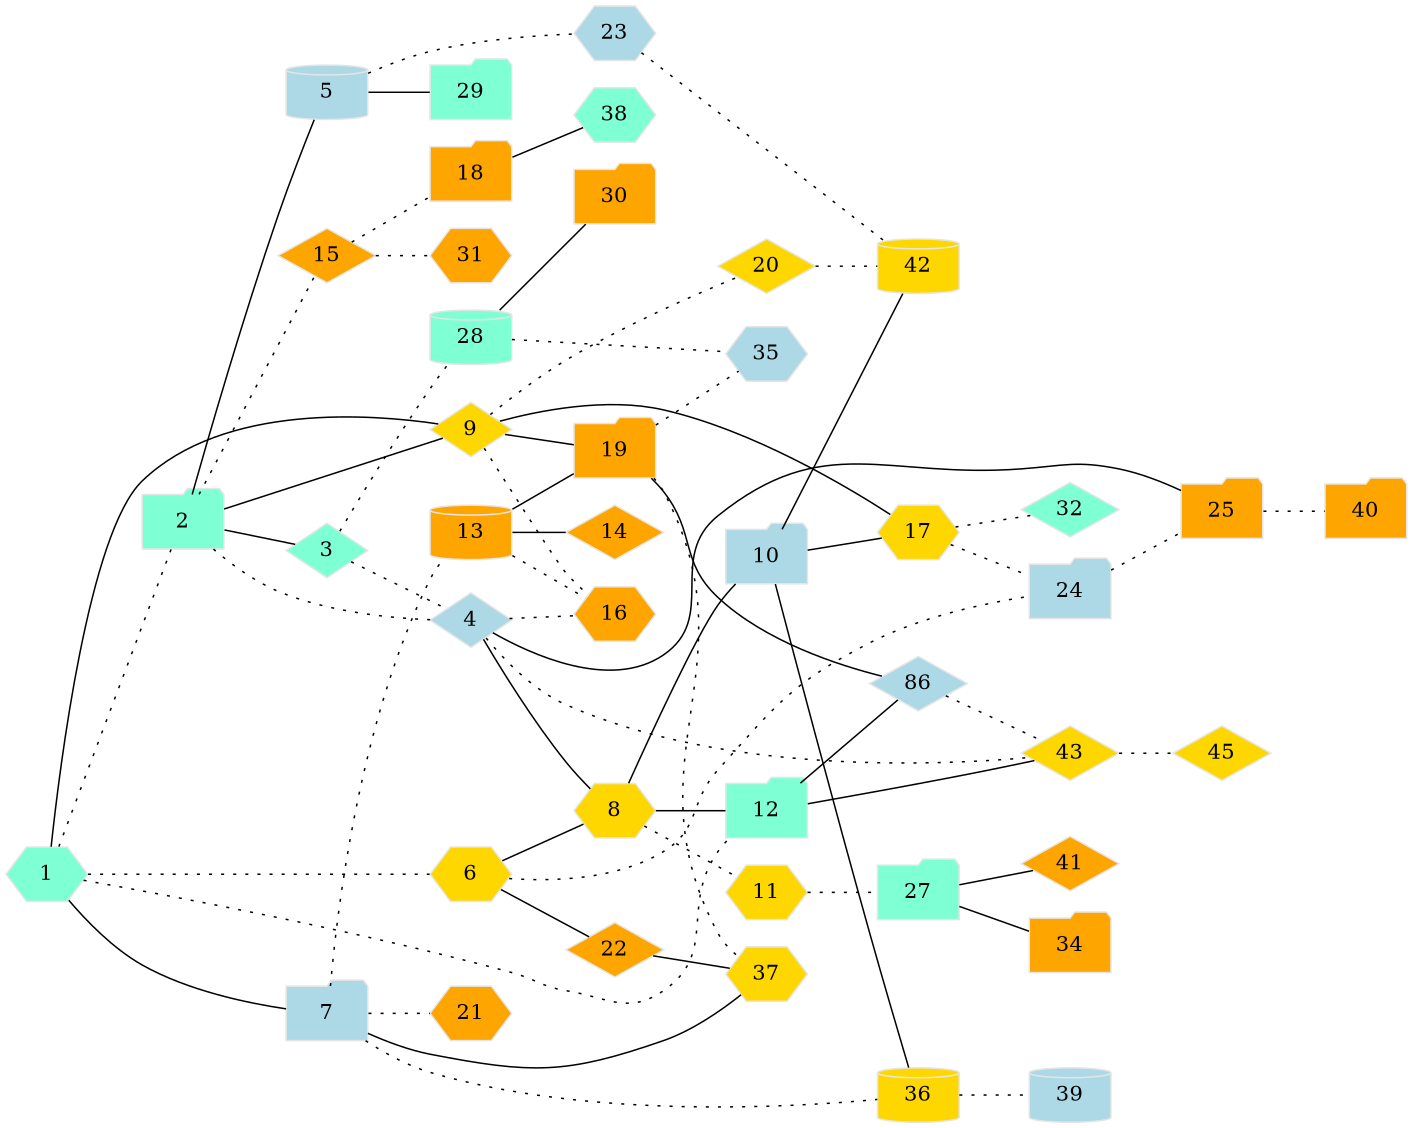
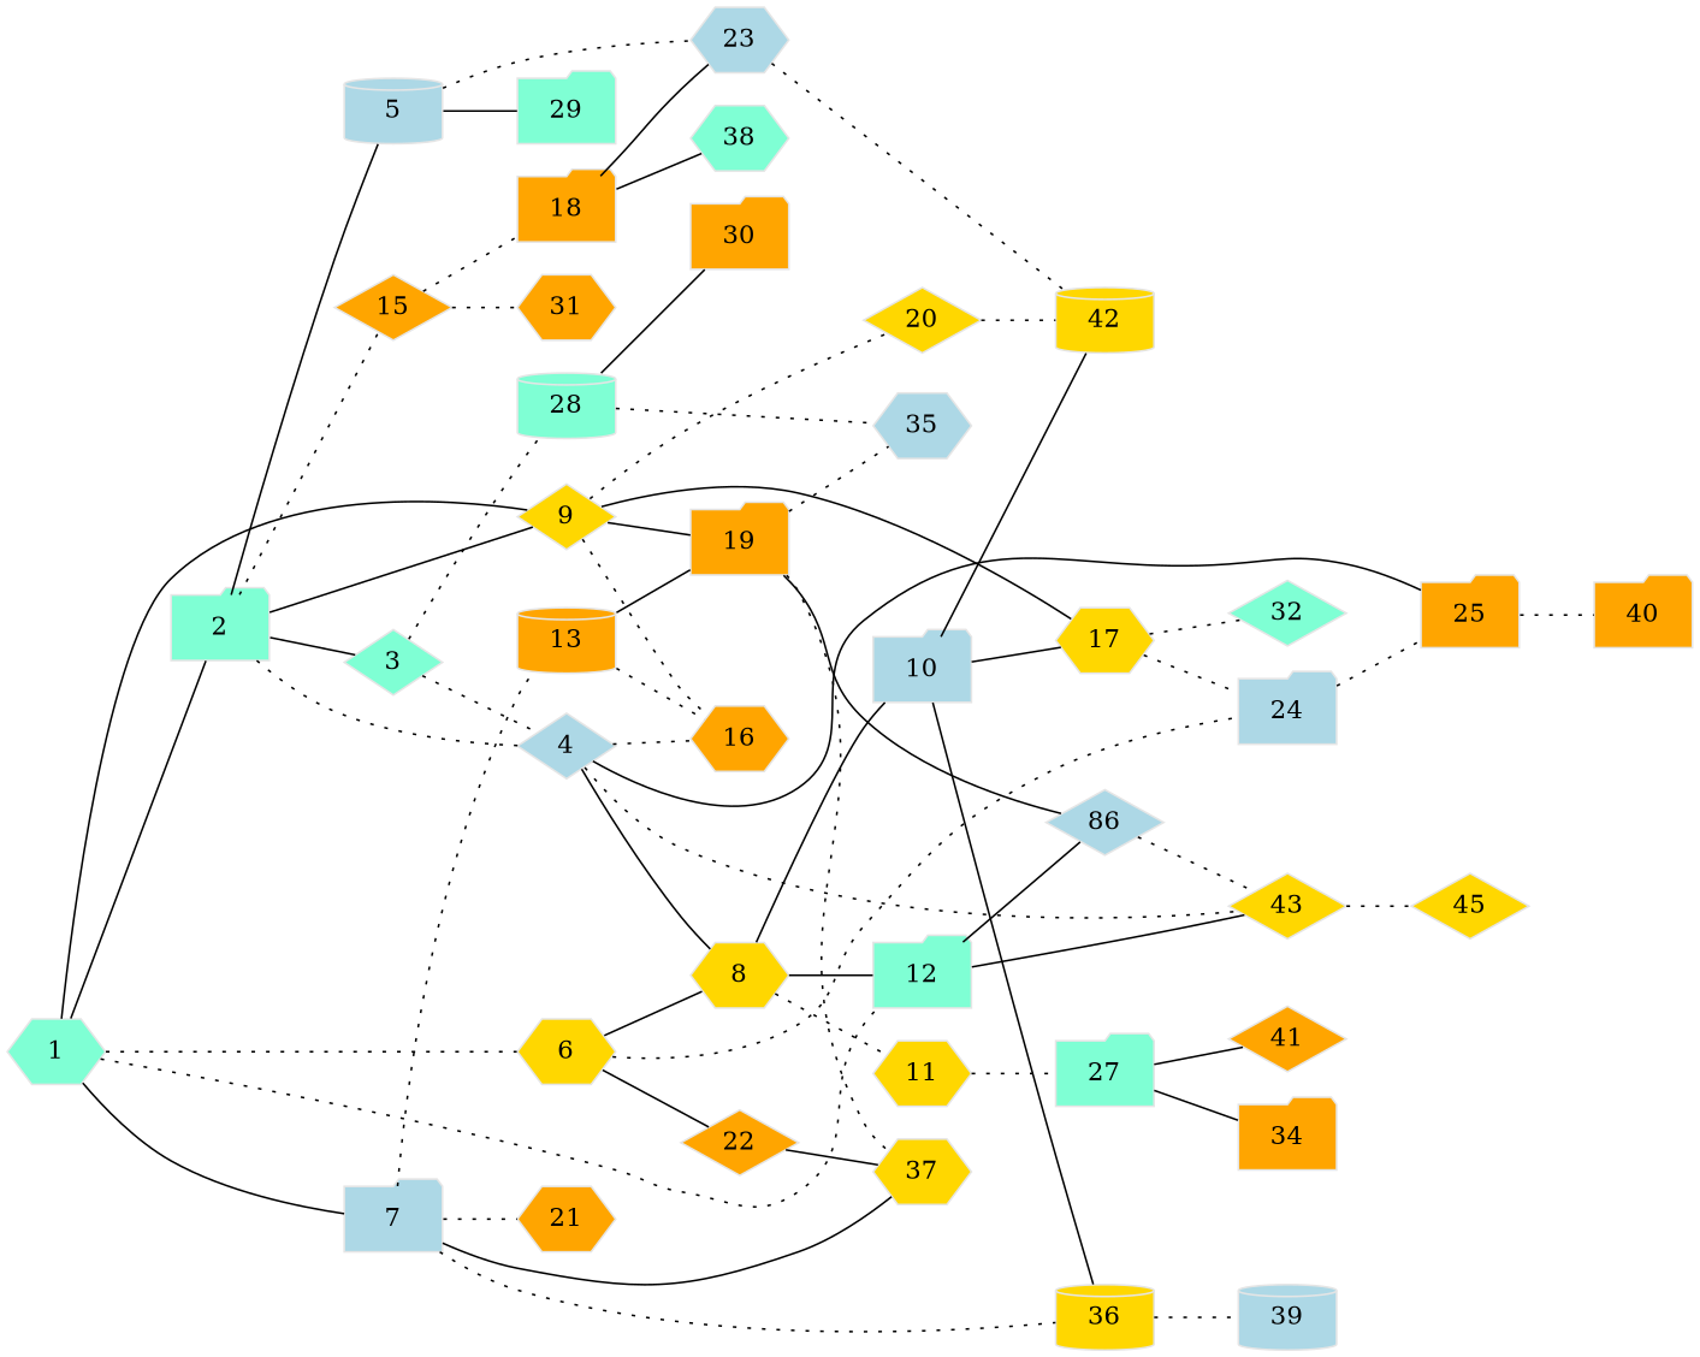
  graph {
    rankdir=LR
    node [color=gray90 fillcolor=orange shape=folder style=filled]
    edge [style=dotted weight=1.0]
    1 [fillcolor=aquamarine shape=hexagon]
    2 [fillcolor=aquamarine]
    6 [fillcolor=gold shape=hexagon]
    7 [fillcolor=lightblue]
    9 [fillcolor=gold shape=diamond]
    12 [fillcolor=aquamarine]
    3 [fillcolor=aquamarine shape=diamond]
    4 [fillcolor=lightblue shape=diamond]
    5 [fillcolor=lightblue shape=cylinder]
    15 [shape=diamond]
    8 [fillcolor=gold shape=hexagon]
    22 [shape=diamond]
    24 [fillcolor=lightblue]
    13 [shape=cylinder]
    21 [shape=hexagon]
    36 [fillcolor=gold shape=cylinder]
    37 [fillcolor=gold shape=hexagon]
    16 [shape=hexagon]
    17 [fillcolor=gold shape=hexagon]
    19
    20 [fillcolor=gold shape=diamond]
    43 [fillcolor=gold shape=diamond]
    n23 [fillcolor=lightblue label=86 shape=diamond]
    28 [fillcolor=aquamarine shape=cylinder]
    25
    23 [fillcolor=lightblue shape=hexagon]
    29 [fillcolor=aquamarine]
    18
    31 [shape=hexagon]
    35 [fillcolor=lightblue shape=hexagon]
    30
    10 [fillcolor=lightblue]
    11 [fillcolor=gold shape=hexagon]
    40
    45 [fillcolor=gold shape=diamond]
    42 [fillcolor=gold shape=cylinder]
-   14 [shape=diamond]
    39 [fillcolor=lightblue shape=cylinder]
    27 [fillcolor=aquamarine]
    32 [fillcolor=aquamarine shape=diamond]
    34
    41 [shape=diamond]
    38 [fillcolor=aquamarine shape=hexagon]
-   1 -- 2
+   1 -- 2 [style=solid]
    1 -- 6
    1 -- 7 [style=solid]
    1 -- 9 [style=solid]
    1 -- 12
    2 -- 9 [style=solid]
    2 -- 3 [style=solid]
    2 -- 4
    2 -- 5 [style=solid]
    2 -- 15
    6 -- 8 [style=solid]
    6 -- 22 [style=solid]
    6 -- 24
    7 -- 13
    7 -- 21
    7 -- 36
    7 -- 37 [style=solid]
    9 -- 16
    9 -- 17 [style=solid]
    9 -- 19 [style=solid]
    9 -- 20
    12 -- 43 [style=solid]
    12 -- n23 [style=solid]
    3 -- 4
    3 -- 28
    4 -- 8 [style=solid]
    4 -- 16 [weight=2.0]
    4 -- 43
    4 -- 25 [style=solid]
    5 -- 23
    5 -- 29 [style=solid]
    15 -- 18
    15 -- 31
    8 -- 12 [style=solid]
    8 -- 10 [style=solid]
    8 -- 11
    22 -- 37 [style=solid]
    24 -- 25
    13 -- 16
    13 -- 19 [style=solid]
-   13 -- 14 [style=solid]
    36 -- 39
    17 -- 24
    17 -- 32
    19 -- 37
    19 -- n23 [style=solid]
    19 -- 35
    20 -- 42
    43 -- 45
    n23 -- 43
    28 -- 35
    28 -- 30 [style=solid]
    25 -- 40
    23 -- 42
+   18 -- 23 [style=solid]
    18 -- 38 [style=solid]
    10 -- 36 [style=solid]
    10 -- 17 [style=solid]
    10 -- 42 [style=solid]
    11 -- 27
    27 -- 34 [style=solid]
    27 -- 41 [style=solid]
  }
